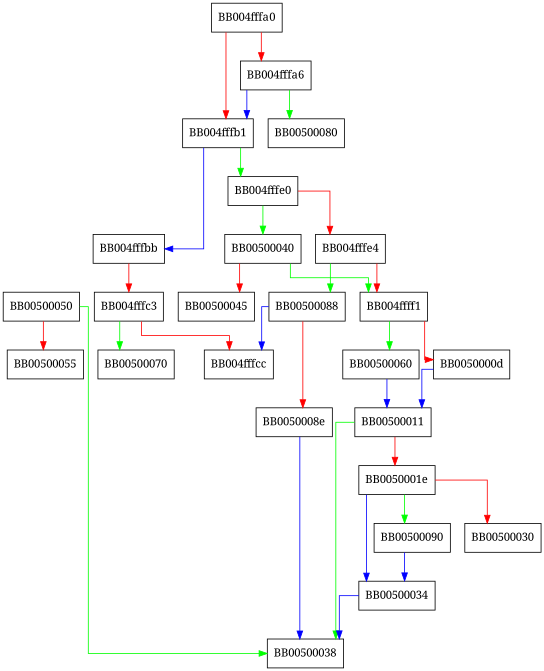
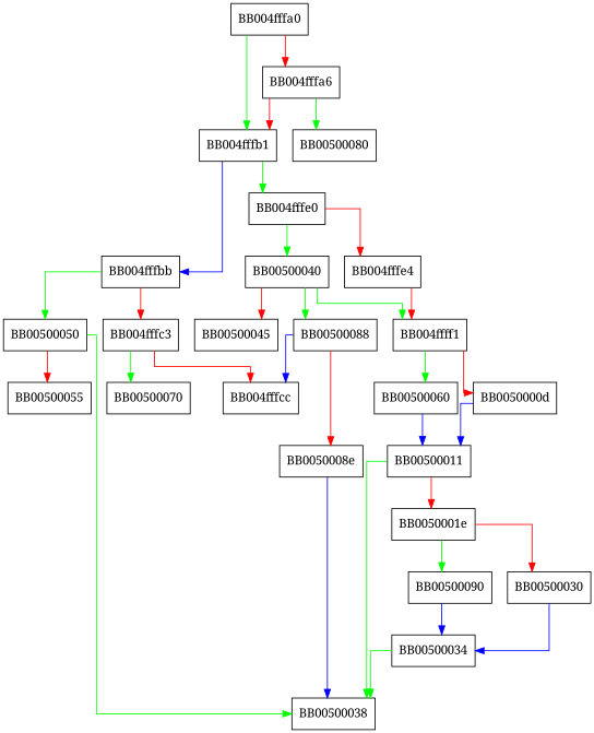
  digraph {
    fontname="Noto Serif"
    splines=ortho
    node [fontname="Noto Serif" shape=box]
    edge [color=green fontname="Noto Serif"]
    BB004fffa0
    BB004fffb1
    BB004fffa6
    BB004fffe0
    BB004fffbb
    BB00500080
    BB00500040
    BB004fffe4
    BB00500050
    BB004fffc3
    BB004ffff1
    BB00500045
    BB00500088
    BB00500038
    BB00500055
    BB00500070
    BB004fffcc
    BB00500060
    BB0050000d
    BB0050008e
    BB00500011
    BB0050001e
    BB00500090
    BB00500030
    BB00500034
-   BB004fffa0 -> BB004fffb1 [color=red]
+   BB004fffa0 -> BB004fffb1
    BB004fffa0 -> BB004fffa6 [color=red]
    BB004fffb1 -> BB004fffe0
    BB004fffb1 -> BB004fffbb [color=blue]
-   BB004fffa6 -> BB004fffb1 [color=blue]
+   BB004fffa6 -> BB004fffb1 [color=red]
    BB004fffa6 -> BB00500080
    BB004fffe0 -> BB00500040
    BB004fffe0 -> BB004fffe4 [color=red]
+   BB004fffbb -> BB00500050
    BB004fffbb -> BB004fffc3 [color=red]
    BB00500040 -> BB004ffff1
    BB00500040 -> BB00500045 [color=red]
    BB004fffe4 -> BB004ffff1 [color=red]
-   BB004fffe4 -> BB00500088
+   BB00500040 -> BB00500088
    BB00500050 -> BB00500038
    BB00500050 -> BB00500055 [color=red]
    BB004fffc3 -> BB00500070
    BB004fffc3 -> BB004fffcc [color=red]
    BB004ffff1 -> BB00500060
    BB004ffff1 -> BB0050000d [color=red]
    BB00500088 -> BB004fffcc [color=blue]
    BB00500088 -> BB0050008e [color=red]
    BB00500060 -> BB00500011 [color=blue]
    BB0050000d -> BB00500011 [color=blue]
    BB0050008e -> BB00500038 [color=blue]
    BB00500011 -> BB00500038
    BB00500011 -> BB0050001e [color=red]
    BB0050001e -> BB00500090
    BB0050001e -> BB00500030 [color=red]
    BB00500090 -> BB00500034 [color=blue]
-   BB0050001e -> BB00500034 [color=blue]
-   BB00500034 -> BB00500038 [color=blue]
+   BB00500030 -> BB00500034 [color=blue]
+   BB00500034 -> BB00500038
  }
